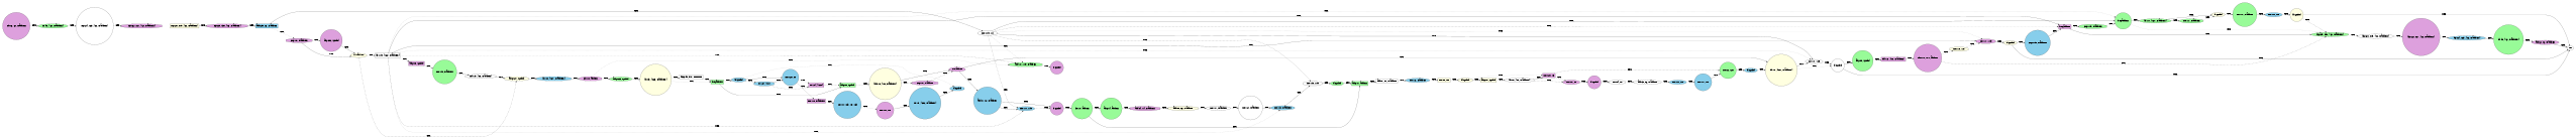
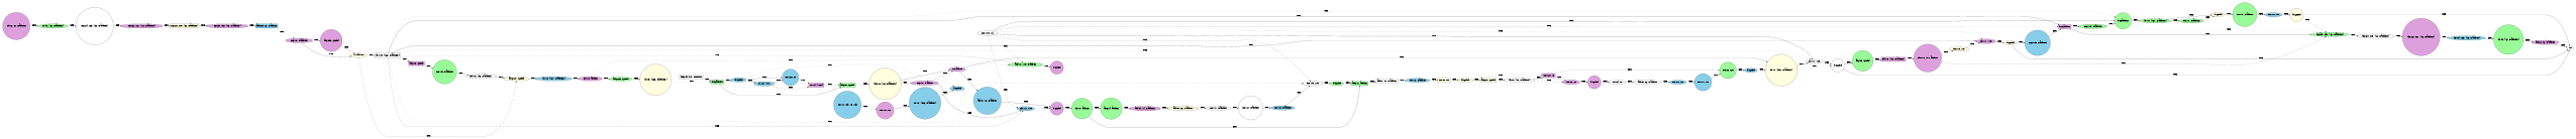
  digraph {
    rankdir=LR
    node [fillcolor=plum shape=circle style=filled]
    edge [style=solid]
    n1 [label="sub sp , sp , # address"]
    n2 [fillcolor=palegreen label="str d8 , [ sp , # address ]" shape=ellipse]
    n3 [fillcolor=white label="stp x24 , x23 , [ sp , # address ]"]
    n4 [label="stp x22 , x21 , [ sp , # address ]" shape=octagon]
    n5 [fillcolor=lightyellow label="stp x20 , x19 , [ sp , # address ]" shape=box]
    n6 [label="stp x29 , x30 , [ sp , # address ]" shape=octagon]
    n7 [fillcolor=skyblue label="add x29 , sp , # address" shape=box]
    n8 [fillcolor=white label="mov w19 , w0" shape=octagon]
    n9 [label="cmp w0 , # address" shape=octagon]
    n10 [fillcolor=palegreen label="add w0 , w19 , # address" shape=octagon]
    n11 [fillcolor=white label="mov w1 , w19" shape=ellipse]
    n12 [fillcolor=skyblue label="mov w0 , w19" shape=ellipse]
    n13 [label="mov w1 , w19" shape=octagon]
    n14 [label="b.eq address" shape=box]
    n15 [fillcolor=white label="mov w5 , w19" shape=octagon]
    n16 [fillcolor=palegreen label="b.eq address"]
    n17 [label="adrp x22 , symbol"]
    n18 [fillcolor=lightyellow label="b.ne address" shape=ellipse]
    n19 [label="bl symbol"]
    n20 [fillcolor=white label="bl symbol"]
    n21 [label="bl symbol"]
    n22 [fillcolor=lightyellow label="bl symbol" shape=ellipse]
    n23 [fillcolor=palegreen label="ldp x29 , x30 , [ sp , # address ]" shape=ellipse]
    n24 [fillcolor=palegreen label="cmp w19 , # address" shape=octagon]
    n25 [fillcolor=palegreen label="bl symbol" shape=ellipse]
    n26 [fillcolor=palegreen label="ldr w0 , [ x21 , # address ]" shape=ellipse]
    n27 [fillcolor=lightyellow label="adrp x21 , symbol" shape=octagon]
    n28 [fillcolor=white label="ldr w19 , [ x22 , # address ]" shape=box]
    n29 [fillcolor=skyblue label="ldr w8 , [ x21 , # address ]" shape=octagon]
    n30 [label="adrp x8 , symbol" shape=box]
    n31 [label="cbz w8 , address" shape=octagon]
    n32 [fillcolor=palegreen label="mov w9 , # address"]
    n33 [fillcolor=palegreen label="adrp x23 , symbol" shape=ellipse]
    n34 [fillcolor=lightyellow label="ldr d8 , [ x23 , # address ]"]
    n35 [fillcolor=white label="fcmp d8 , # 0 . 00000000" shape=box]
    n36 [fillcolor=palegreen label="b.eq address" shape=box]
    n37 [fillcolor=white label="strb w9 , [ x8 , # address ]" shape=ellipse]
    n38 [fillcolor=palegreen label="adrp x8 , symbol" shape=box]
    n39 [fillcolor=skyblue label="bl symbol" shape=octagon]
    n40 [fillcolor=lightyellow label="ldrb w8 , [ x8 , # address ]"]
    n41 [fillcolor=skyblue label="ldr w24 , [ x0 ]" shape=octagon]
    n42 [fillcolor=skyblue label="mov x20 , x0"]
    n43 [fillcolor=skyblue label="bl symbol" shape=octagon]
    n44 [label="cmp w8 , # address" shape=octagon]
    n45 [label="b.ne address" shape=ellipse]
    n46 [label="str w24 , [ x20 ]" shape=box]
-   n47 [label="mov w8 , # address" shape=box]
    n48 [fillcolor=lightyellow label="ldr w0 , [ x21 , # address ]"]
    n49 [fillcolor=skyblue label="add x1 , sp , # address"]
    n50 [fillcolor=palegreen label="adrp x8 , symbol"]
    n51 [fillcolor=white label=ret shape=octagon]
    n52 [fillcolor=palegreen label="cbz w0 , address"]
    n53 [fillcolor=skyblue label="mov v0 . 16b , v8 . 16b"]
    n54 [label="mov w0 , wzr"]
    n55 [fillcolor=skyblue label="str w8 , [ x22 , # address ]"]
    n56 [label="ldrb w8 , [ x8 , # address ]" shape=box]
    n57 [label="tbnz w8 , # 0 , address"]
    n58 [fillcolor=lightyellow label="mov w0 , wzr" shape=octagon]
    n59 [fillcolor=white label="ldp x20 , x19 , [ sp , # address ]" shape=ellipse]
    n60 [label="ldp x22 , x21 , [ sp , # address ]"]
    n61 [fillcolor=palegreen label="adrp x1 , address" shape=box]
    n62 [fillcolor=palegreen label="adrp x4 , address"]
    n63 [fillcolor=white label="add x1 , x1 , # address" shape=box]
    n64 [label="add x4 , x4 , # address" shape=octagon]
    n65 [fillcolor=skyblue label="mov w2 , # address" shape=ellipse]
    n66 [fillcolor=lightyellow label="add x0 , sp , # address" shape=octagon]
    n67 [fillcolor=skyblue label="ldp x24 , x23 , [ sp , # address ]" shape=ellipse]
    n68 [fillcolor=palegreen label="ldr d8 , [ sp , # address ]"]
    n69 [label="add sp , sp , # address" shape=ellipse]
    n70 [fillcolor=skyblue label="cmp w19 , # address"]
    n71 [fillcolor=lightyellow label="mov x0 , xzr" shape=box]
    n72 [fillcolor=lightyellow label="bl symbol" shape=octagon]
    n73 [fillcolor=lightyellow label="adrp x8 , symbol" shape=box]
    n74 [label="mov x20 , x0" shape=box]
    n75 [fillcolor=white label="ldr x8 , [ x8 , # address ]" shape=ellipse]
    n76 [label="mov x0 , x8" shape=octagon]
    n77 [fillcolor=palegreen label="mov x2 , x20"]
    n78 [label="bl symbol"]
    n79 [fillcolor=skyblue label="bl symbol" shape=ellipse]
    n80 [fillcolor=white label="mov x4 , x0" shape=octagon]
    n81 [fillcolor=white label="add x3 , sp , # address" shape=ellipse]
    n82 [fillcolor=skyblue label="mov w0 , wzr" shape=ellipse]
    n83 [fillcolor=skyblue label="mov w1 , wzr"]
    n84 [fillcolor=white label="mov w1 , # address" shape=ellipse]
    n85 [fillcolor=white label="mov w2 , # address"]
    n86 [fillcolor=skyblue label="mov w3 , # address" shape=ellipse]
    n87 [fillcolor=palegreen label="mov w1 , # address" shape=ellipse]
    n88 [fillcolor=lightyellow label="bl symbol" shape=ellipse]
    n89 [fillcolor=palegreen label="mov w1 , # address"]
    n90 [fillcolor=skyblue label="mov w0 , wzr" shape=ellipse]
    n91 [fillcolor=lightyellow label="bl symbol"]
    n1 -> n2 [label=CFG style=dashed]
    n2 -> n3 [label=CFG style=dotted]
    n3 -> n4 [label=CFG style=dashed]
+   n4 -> n5 [label=CFG style=dashed]
    n5 -> n6 [label=CFG]
    n6 -> n7 [label=CFG]
-   n7 -> n8 [label=CFG]
    n7 -> n9 [label=CFG style=dotted]
    n8 -> n10 [label=DFG style=dotted]
    n8 -> n11 [label=DFG]
    n8 -> n12 [label=DFG style=dashed]
    n8 -> n13 [label=DFG style=dotted]
    n8 -> n14 [label=DFG style=dashed]
    n8 -> n15 [label=DFG style=dashed]
    n8 -> n16 [label=DFG]
    n9 -> n17 [label=CFG style=dotted]
    n9 -> n18 [label=DFG]
    n10 -> n19 [label=DFG style=dotted]
    n11 -> n20 [label=DFG style=dotted]
    n12 -> n21 [label=DFG style=dashed]
    n13 -> n22 [label=DFG]
    n14 -> n23 [label=CFG]
    n14 -> n24 [label=CFG style=dotted]
    n15 -> n25 [label=CFG]
    n16 -> n23 [label=CFG style=dotted]
    n16 -> n26 [label=CFG]
    n17 -> n18 [label=CFG]
    n18 -> n27 [label=CFG style=dashed]
    n18 -> n28 [label=CFG style=dotted]
    n20 -> n50 [label=CFG]
    n20 -> n51 [label=DFG]
    n21 -> n52 [label=DFG]
    n22 -> n51 [label=DFG]
    n22 -> n70 [label=CFG style=dashed]
    n23 -> n59 [label=CFG style=dotted]
    n24 -> n16 [label=CFG style=dotted]
    n25 -> n61 [label=CFG]
    n26 -> n87 [label=CFG]
    n26 -> n88 [label=DFG]
    n27 -> n29 [label=CFG]
    n28 -> n10 [label=DFG style=dashed]
    n28 -> n11 [label=DFG style=dotted]
    n28 -> n12 [label=DFG style=dashed]
    n28 -> n13 [label=DFG]
    n28 -> n14 [label=DFG]
-   n28 -> n86 [label=DFG style=dotted]
+   n28 -> n15 [label=DFG style=dotted]
    n28 -> n16 [label=DFG style=dotted]
    n28 -> n30 [label=CFG style=dotted]
    n29 -> n31 [label=DFG]
    n30 -> n32 [label=CFG style=dashed]
    n31 -> n10 [label=CFG style=dotted]
    n31 -> n33 [label=CFG style=dotted]
    n32 -> n37 [label=CFG]
    n33 -> n34 [label=CFG]
-   n34 -> n35 [label=CFG style=dotted]
    n34 -> n36 [label=DFG style=dotted]
    n35 -> n36 [label=CFG style=dashed]
    n36 -> n38 [label=CFG]
    n36 -> n39 [label=CFG style=dotted]
    n37 -> n27 [label=CFG]
    n38 -> n40 [label=CFG style=dashed]
    n39 -> n41 [label=DFG style=dashed]
    n39 -> n42 [label=DFG]
    n39 -> n43 [label=DFG style=dotted]
    n40 -> n44 [label=CFG style=dashed]
    n40 -> n45 [label=DFG]
    n41 -> n42 [label=CFG]
    n41 -> n46 [label=DFG style=dashed]
    n42 -> n46 [label=DFG style=dotted]
-   n42 -> n47 [label=CFG style=dashed]
    n44 -> n45 [label=CFG style=dashed]
    n45 -> n48 [label=CFG]
    n45 -> n49 [label=CFG]
    n46 -> n38 [label=CFG style=dashed]
-   n47 -> n53 [label=CFG style=dotted]
    n48 -> n11 [label=CFG]
    n48 -> n20 [label=DFG style=dotted]
-   n49 -> n12 [label=CFG]
+   n44 -> n12 [label=CFG]
    n49 -> n21 [label=DFG]
    n50 -> n56 [label=CFG style=dotted]
    n52 -> n61 [label=CFG]
    n52 -> n62 [label=CFG]
    n53 -> n54 [label=CFG style=dotted]
    n54 -> n55 [label=CFG]
    n55 -> n43 [label=CFG]
    n56 -> n57 [label=DFG style=dashed]
    n57 -> n23 [label=CFG style=dashed]
    n57 -> n58 [label=CFG style=dashed]
    n58 -> n13 [label=CFG style=dashed]
    n59 -> n60 [label=CFG style=dotted]
    n60 -> n67 [label=CFG style=dotted]
    n61 -> n63 [label=CFG style=dashed]
    n62 -> n64 [label=CFG]
    n63 -> n65 [label=CFG style=dotted]
    n64 -> n66 [label=CFG style=dashed]
    n65 -> n71 [label=CFG style=dotted]
    n66 -> n84 [label=CFG style=dashed]
    n67 -> n68 [label=CFG]
    n68 -> n69 [label=CFG]
    n69 -> n51 [label=CFG]
    n70 -> n14 [label=CFG]
    n71 -> n72 [label=CFG style=dotted]
    n72 -> n73 [label=CFG]
    n72 -> n74 [label=DFG style=dotted]
    n73 -> n75 [label=CFG style=dotted]
    n74 -> n76 [label=CFG style=dashed]
    n74 -> n77 [label=DFG style=dashed]
    n75 -> n74 [label=CFG]
    n75 -> n76 [label=DFG style=dashed]
    n76 -> n78 [label=DFG]
    n77 -> n79 [label=CFG]
    n78 -> n80 [label=DFG style=dashed]
    n79 -> n48 [label=CFG style=dotted]
    n80 -> n81 [label=CFG style=dashed]
    n81 -> n82 [label=CFG style=dashed]
    n82 -> n83 [label=CFG style=dotted]
    n83 -> n77 [label=CFG]
    n84 -> n85 [label=CFG style=dashed]
    n85 -> n86 [label=CFG]
    n86 -> n15 [label=CFG]
    n87 -> n88 [label=CFG style=dashed]
    n88 -> n89 [label=CFG style=dashed]
    n89 -> n90 [label=CFG]
    n90 -> n91 [label=CFG style=dashed]
    n91 -> n23 [label=CFG style=dashed]
    n91 -> n51 [label=DFG]
  }
